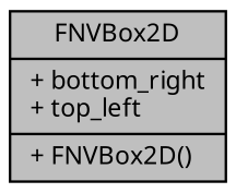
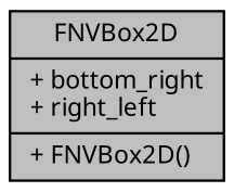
  digraph {
    fontname="Noto Sans"
-   n1 [color=black fillcolor=grey75 fontcolor=black fontname="Noto Sans" fontsize=10 height=0.2 label="{FNVBox2D\n|+ bottom_right\l+ top_left\l|+ FNVBox2D()\l}" shape=record style=filled width=0.4]
+   n1 [color=black fillcolor=grey75 fontcolor=black fontname="Noto Sans" fontsize=10 height=0.2 label="{FNVBox2D\n|+ bottom_right\l+ right_left\l|+ FNVBox2D()\l}" shape=record style=filled width=0.4]
  }
